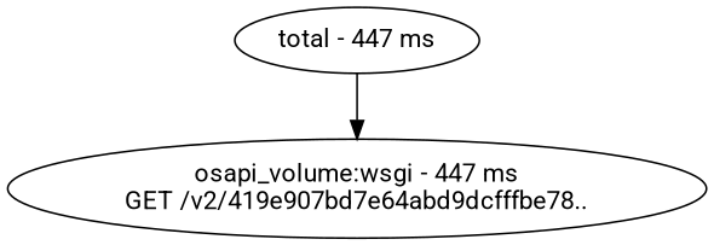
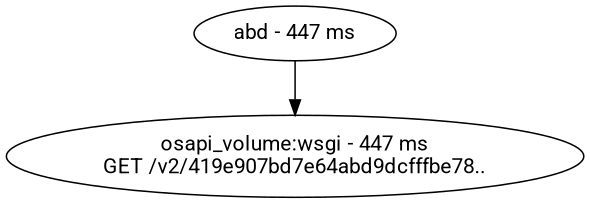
  digraph {
    fontname=Roboto
    node [fontname=Roboto]
-   n1 [label="total - 447 ms"]
+   n1 [label="abd - 447 ms"]
    n2 [label="osapi_volume:wsgi - 447 ms\nGET /v2/419e907bd7e64abd9dcfffbe78.."]
    n1 -> n2 [fontname=Roboto]
  }
